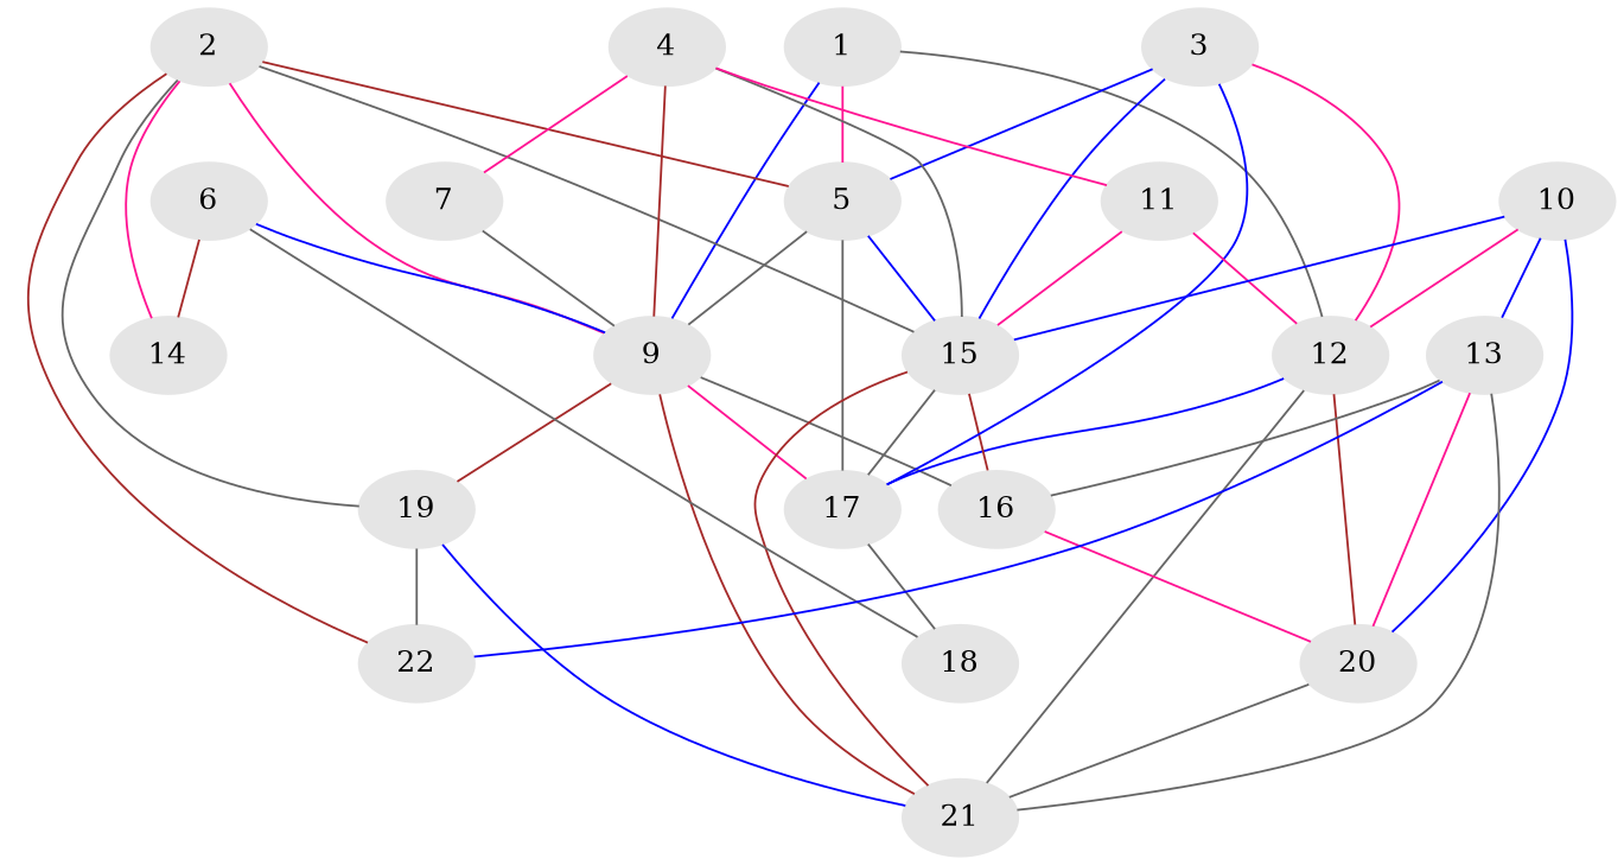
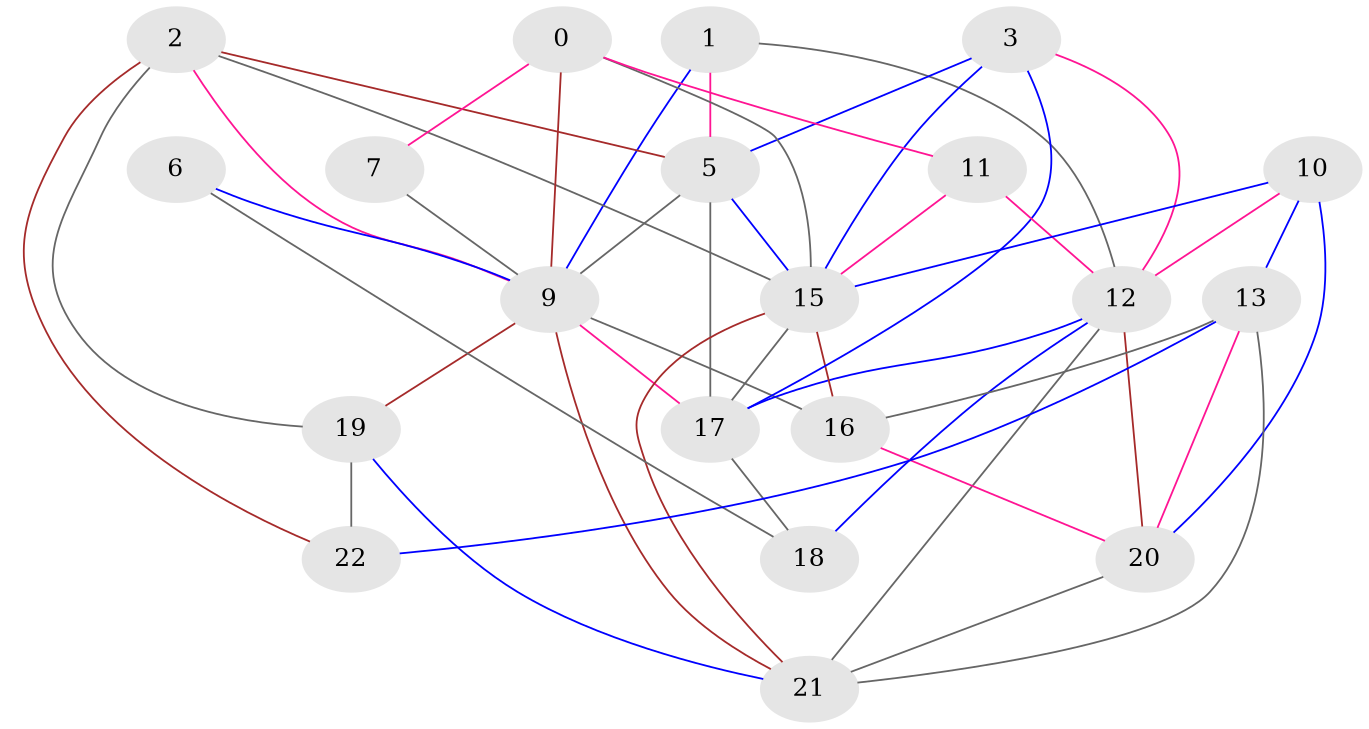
  graph {
    fontname="DejaVu Serif"
    node [color=gray90 fontname="DejaVu Serif" style=filled]
    edge [color=gray40 fontname="DejaVu Serif" weight=1.0]
    1
    5
    9
    12
    15
    17
    19
    16
    21
    18
    20
    2
-   14
    22
    3
-   4
+   4 [label=0]
    7
    11
    6
    10
    13
    1 -- 5 [color=deeppink]
    1 -- 9 [color=blue]
    1 -- 12
    5 -- 9
    5 -- 15 [color=blue weight=2.0]
    5 -- 17 [weight=2.0]
    9 -- 17 [color=deeppink weight=4.0]
    9 -- 19 [color=brown weight=2.0]
    9 -- 16 [weight=2.0]
    9 -- 21 [color=brown weight=2.0]
    12 -- 17 [color=blue]
    12 -- 21 [weight=2.0]
+   12 -- 18 [color=blue weight=2.0]
    12 -- 20 [color=brown weight=2.0]
    15 -- 17
    15 -- 16 [color=brown]
    15 -- 21 [color=brown]
    17 -- 18
    19 -- 21 [color=blue]
    19 -- 22
    16 -- 20 [color=deeppink weight=2.0]
    20 -- 21
    2 -- 5 [color=brown]
    2 -- 9 [color=deeppink]
    2 -- 15
    2 -- 19
-   2 -- 14 [color=deeppink]
    2 -- 22 [color=brown]
    3 -- 5 [color=blue]
    3 -- 12 [color=deeppink]
    3 -- 15 [color=blue]
    3 -- 17 [color=blue]
    4 -- 9 [color=brown]
    4 -- 15
    4 -- 7 [color=deeppink]
    4 -- 11 [color=deeppink]
    7 -- 9 [weight=2.0]
    11 -- 12 [color=deeppink]
    11 -- 15 [color=deeppink]
    6 -- 9 [color=blue weight=2.0]
    6 -- 18
-   6 -- 14 [color=brown]
    10 -- 12 [color=deeppink weight=2.0]
    10 -- 15 [color=blue]
    10 -- 20 [color=blue]
    10 -- 13 [color=blue weight=2.0]
    13 -- 16
    13 -- 21
    13 -- 20 [color=deeppink]
    13 -- 22 [color=blue]
  }
